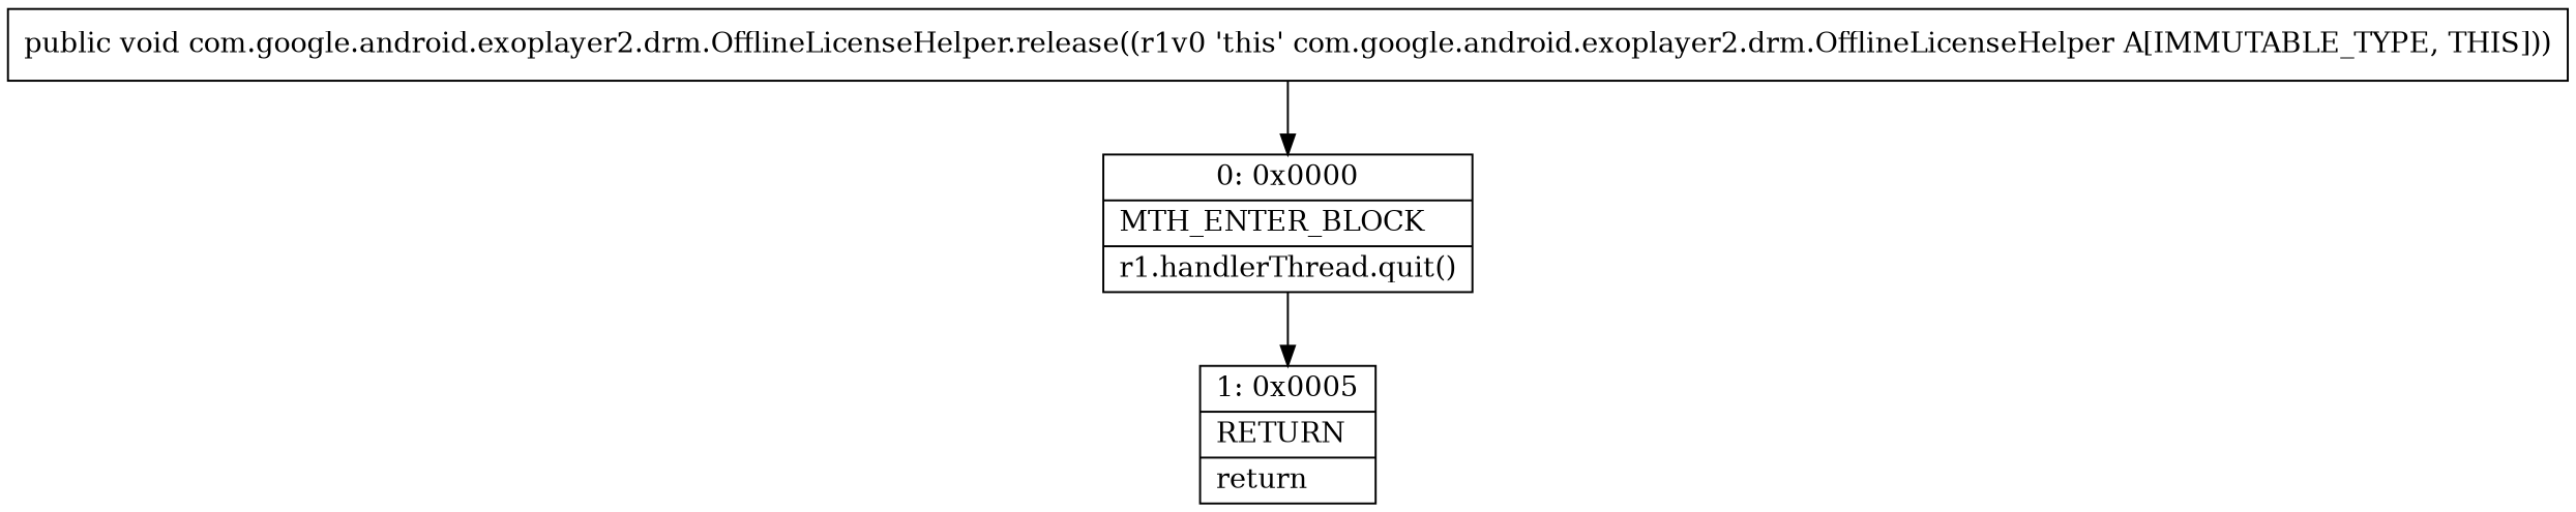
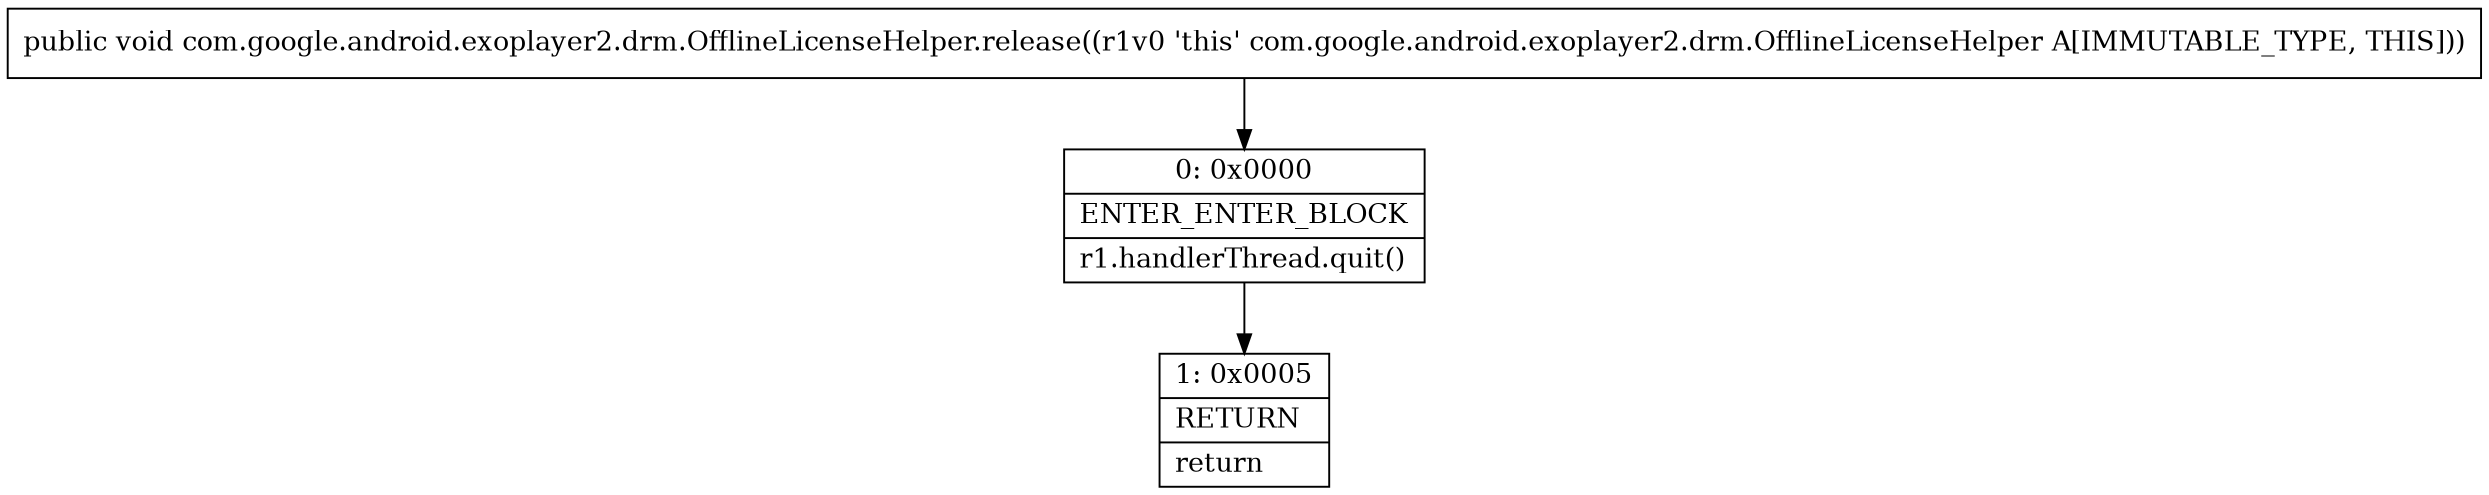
  digraph {
    node [shape=record]
-   n1 [label="{0\:\ 0x0000|MTH_ENTER_BLOCK\l|r1.handlerThread.quit()\l}"]
+   n1 [label="{0\:\ 0x0000|ENTER_ENTER_BLOCK\l|r1.handlerThread.quit()\l}"]
    n2 [label="{1\:\ 0x0005|RETURN\l|return\l}"]
    n3 [label="{public void com.google.android.exoplayer2.drm.OfflineLicenseHelper.release((r1v0 'this' com.google.android.exoplayer2.drm.OfflineLicenseHelper A[IMMUTABLE_TYPE, THIS])) }"]
    n1 -> n2
    n3 -> n1
  }
